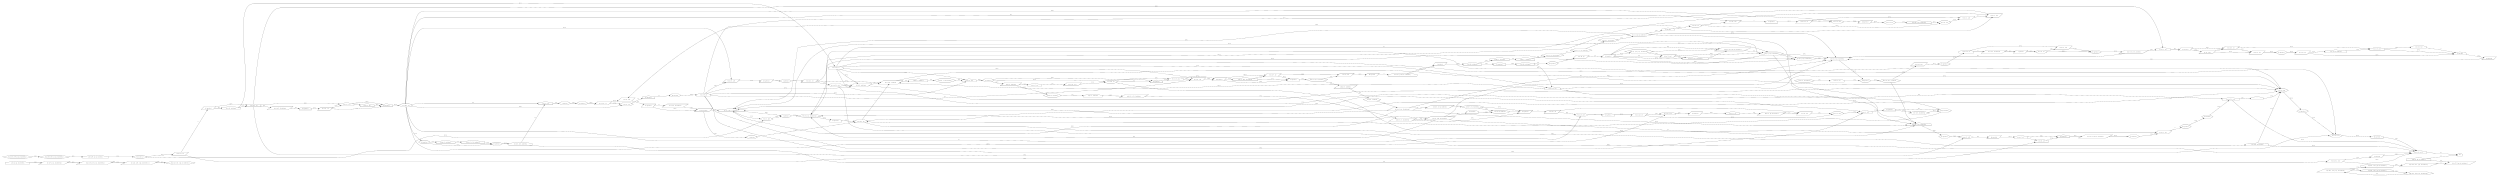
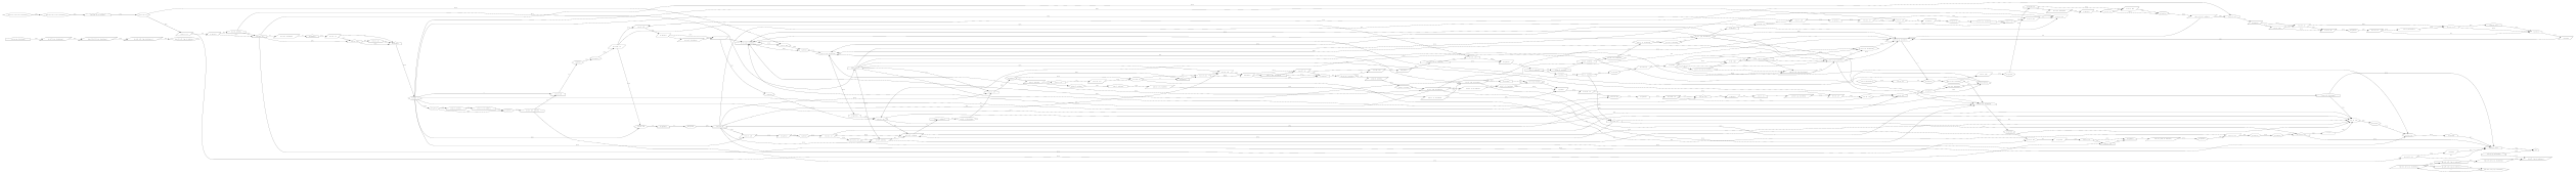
  digraph {
    fontname=Montserrat
    rankdir=LR
    node [fontname=Montserrat shape=parallelogram]
    edge [fontname=Montserrat]
    n1 [label="sub sp , sp , # address" shape=house]
    n2 [label="str x27 , [ sp , # address ]"]
    n3 [label="stp x26 , x25 , [ sp , # address ]"]
    n4 [label="stp x24 , x23 , [ sp , # address ]"]
    n5 [label="stp x22 , x21 , [ sp , # address ]" shape=hexagon]
    n6 [label="stp x20 , x19 , [ sp , # address ]" shape=hexagon]
    n7 [label="stp x29 , x30 , [ sp , # address ]" shape=hexagon]
    n8 [label="add x29 , sp , # address" shape=house]
    n9 [label="mov x20 , x1" shape=hexagon]
    n10 [label="mov x21 , x0"]
    n11 [label="mov x1 , x20" shape=hexagon]
    n12 [label="bl symbol"]
    n13 [label="mov x0 , x21" shape=house]
    n14 [label="bl symbol" shape=hexagon]
    n15 [label="cbz x0 , address" shape=house]
    n16 [label="mov x23 , x0" shape=house]
    n17 [label="bl symbol" shape=house]
    n18 [label="mov x19 , xzr" shape=house]
    n19 [label="mov w0 , # address"]
    n20 [label="mov x0 , x23" shape=house]
    n21 [label="mov x0 , x23" shape=hexagon]
    n22 [label="mov x0 , x23" shape=house]
    n23 [label="mov x22 , xzr" shape=house]
    n24 [label="mov x0 , x19" shape=hexagon]
    n25 [label="cbz x19 , address"]
    n26 [label="mov x0 , x19" shape=house]
    n27 [label="mov x1 , x19"]
    n28 [label="mov x4 , x19" shape=house]
    n29 [label="mov x4 , x19"]
    n30 [label="mov x0 , x22" shape=hexagon]
    n31 [label="cbnz x22 , address"]
    n32 [label="mov w24 , wzr" shape=house]
    n33 [label="bl symbol" shape=house]
    n34 [label="bl symbol" shape=hexagon]
    n35 [label="bl symbol"]
    n36 [label="bl symbol" shape=house]
    n37 [label="mov x5 , x26"]
    n38 [label="bl symbol" shape=house]
    n39 [label="bl symbol" shape=house]
    n40 [label="mov x2 , xzr" shape=house]
    n41 [label="bl symbol"]
    n42 [label="bl symbol"]
    n43 [label="bl symbol" shape=hexagon]
    n44 [label="adrp x1 , address" shape=house]
    n45 [label="mov w0 , w24" shape=house]
    n46 [label="b address" shape=house]
    n47 [label="mov x1 , x0"]
    n48 [label="mov x25 , x0" shape=hexagon]
    n49 [label="bl symbol" shape=hexagon]
    n50 [label="mov x0 , x25" shape=house]
    n51 [label="mov x0 , x25" shape=hexagon]
    n52 [label="mov x0 , x25"]
    n53 [label="mov x0 , x25" shape=hexagon]
    n54 [label="mov x0 , x25" shape=house]
    n55 [label="mov x0 , x25"]
    n56 [label="mov x0 , x25" shape=hexagon]
    n57 [label="adrp x1 , address" shape=house]
    n58 [label="bl symbol" shape=hexagon]
    n59 [label="bl symbol" shape=hexagon]
    n60 [label="bl symbol" shape=house]
    n61 [label="bl symbol"]
    n62 [label="bl symbol" shape=house]
    n63 [label="bl symbol"]
    n64 [label="bl symbol" shape=house]
    n65 [label="bl symbol"]
    n66 [label="add x1 , x1 , # address" shape=house]
    n67 [label="tbz w0 , # 0 , address" shape=house]
    n68 [label="mov w24 , wzr"]
    n69 [label="b address"]
    n70 [label=ret shape=house]
    n71 [label="bl symbol" shape=hexagon]
    n72 [label="ldp x29 , x30 , [ sp , # address ]" shape=house]
    n73 [label="ldp x20 , x19 , [ sp , # address ]" shape=hexagon]
    n74 [label="mov x26 , x0"]
+   n75 [label="mov x1 , x26" shape=house]
    n76 [label="bl symbol"]
    n77 [label="bl symbol"]
    n78 [label="bl symbol" shape=hexagon]
    n79 [label="mov x19 , x0" shape=house]
    n80 [label="bl symbol" shape=hexagon]
    n81 [label="mov x22 , x0"]
    n82 [label="mov w24 , wzr" shape=hexagon]
    n83 [label="add x1 , x1 , # address" shape=hexagon]
    n84 [label="ldp x22 , x21 , [ sp , # address ]"]
    n85 [label="ldp x24 , x23 , [ sp , # address ]" shape=house]
    n86 [label="ldp x26 , x25 , [ sp , # address ]"]
    n87 [label="ldr x27 , [ sp , # address ]"]
    n88 [label="add sp , sp , # address" shape=house]
    n89 [label="cbz x0 , address"]
    n90 [label="mov x24 , x0" shape=hexagon]
    n91 [label="bl symbol" shape=house]
    n92 [label="adrp x0 , address" shape=hexagon]
    n93 [label="mov x1 , xzr" shape=house]
    n94 [label="mov x0 , x24" shape=house]
    n95 [label="mov x0 , x24"]
    n96 [label="adrp x1 , address" shape=house]
    n97 [label="mov w2 , wzr"]
    n98 [label="add x0 , x0 , # address"]
    n99 [label="add x1 , x1 , # address"]
    n100 [label="str xzr , [ sp , # address ]"]
    n101 [label="bl symbol"]
    n102 [label="b address" shape=house]
    n103 [label="ldr x0 , [ sp , # address ]" shape=house]
    n104 [label="ldr x0 , [ sp , # address ]" shape=hexagon]
    n105 [label="add x0 , sp , # address"]
    n106 [label="add x0 , sp , # address" shape=house]
    n107 [label="mov x21 , x0"]
    n108 [label="mov w2 , # address" shape=hexagon]
    n109 [label="bl symbol" shape=house]
    n110 [label="bl symbol" shape=hexagon]
    n111 [label="bl symbol" shape=hexagon]
    n112 [label="bl symbol" shape=hexagon]
    n113 [label="sub x1 , x29 , # address" shape=house]
    n114 [label="mov x27 , x0"]
    n115 [label="bl symbol" shape=house]
    n116 [label="mov x0 , x27"]
    n117 [label="tbz w0 , # 0 , address" shape=hexagon]
    n118 [label="bl symbol"]
    n119 [label="adrp x0 , address"]
    n120 [label="adrp x1 , address" shape=hexagon]
    n121 [label="str xzr , [ sp , # address ]"]
    n122 [label="ldur x0 , [ x29 , #- address ]" shape=house]
    n123 [label="mov x1 , x21"]
    n124 [label="mov x2 , x22" shape=hexagon]
    n125 [label="mov x22 , x0"]
    n126 [label="mov x3 , x0" shape=house]
    n127 [label="add x0 , sp , # address"]
    n128 [label="cmn w0 , # address" shape=hexagon]
    n129 [label="b.eq address" shape=hexagon]
    n130 [label="mov x22 , xzr" shape=hexagon]
    n131 [label="mov w24 , # address" shape=house]
    n132 [label="add x0 , x0 , # address"]
    n133 [label="add x1 , x1 , # address" shape=hexagon]
    n134 [label="cbz x0 , address" shape=house]
    n135 [label="adrp x0 , address" shape=house]
    n136 [label="bl symbol" shape=house]
    n137 [label="adrp x1 , address" shape=house]
    n138 [label="cbz x0 , address" shape=house]
    n139 [label="add x0 , x0 , # address" shape=hexagon]
    n140 [label="bl symbol" shape=hexagon]
    n141 [label="add x1 , x1 , # address" shape=hexagon]
    n142 [label="mov w2 , # address" shape=hexagon]
    n143 [label="str xzr , [ sp , # address ]" shape=hexagon]
    n144 [label="bl symbol" shape=house]
    n145 [label="mov x21 , x0" shape=hexagon]
    n146 [label="mov x1 , x21" shape=hexagon]
    n147 [label="mov x2 , x22"]
    n148 [label="mov x22 , x0"]
    n149 [label="mov x3 , x0" shape=hexagon]
    n150 [label="add x0 , sp , # address" shape=house]
    n151 [label="cmn w0 , # address"]
    n152 [label="b.ne address"]
    n153 [label="b address" shape=hexagon]
    n154 [label="mov x8 , sp"]
    n155 [label="bl symbol"]
    n156 [label="ldp q2 , q0 , [ sp , # address ]" shape=hexagon]
    n157 [label="ldr q1 , [ sp ]"]
    n158 [label="ldr q3 , [ sp , # address ]" shape=house]
    n159 [label="stp q2 , q0 , [ sp , # address ]"]
    n160 [label="str q1 , [ sp , # address ]" shape=hexagon]
    n161 [label="str q3 , [ sp , # address ]" shape=hexagon]
    n162 [label="tbz w0 , # 0 , address" shape=hexagon]
    n163 [label="mov x1 , x0" shape=house]
    n164 [label="ldur x0 , [ x29 , #- address ]"]
    n165 [label="bl symbol" shape=hexagon]
    n166 [label="b address" shape=hexagon]
    n167 [label="ldr x0 , [ sp ]"]
    n168 [label="bl symbol" shape=hexagon]
    n169 [label="mov x20 , x0" shape=house]
    n170 [label="mov w0 , # address"]
    n171 [label="mov x0 , x20"]
    n172 [label="bl symbol"]
    n173 [label="bl symbol" shape=hexagon]
    n174 [label="mov x1 , x0" shape=hexagon]
    n175 [label="tbnz w0 , # 0 , address"]
    n176 [label="ldr x8 , [ sp ]"]
    n177 [label="mov x20 , x0"]
    n178 [label="mov w1 , # address" shape=hexagon]
    n179 [label="mov x3 , xzr" shape=house]
    n180 [label="mov x0 , x8"]
    n181 [label="mov x0 , x20" shape=house]
    n182 [label="bl symbol" shape=hexagon]
    n183 [label="bl symbol" shape=house]
    n184 [label="mov w3 , wzr" shape=house]
    n185 [label="mov x2 , x0"]
    n186 [label="mov w1 , # address" shape=house]
    n187 [label="b address"]
    n1 -> n2 [label=CFG]
    n2 -> n3 [label=CFG]
    n3 -> n4 [label=CFG]
    n4 -> n5 [label=CFG]
    n6 -> n7 [label=CFG]
    n7 -> n8 [label=CFG]
    n8 -> n9 [label=CFG]
    n9 -> n10 [label=CFG]
    n9 -> n11 [label=DFG]
    n10 -> n12 [label=CFG]
    n10 -> n13 [label=DFG]
    n11 -> n14 [label=DFG]
    n12 -> n15 [label=DFG]
    n12 -> n16 [label=DFG]
    n13 -> n17 [label=DFG]
    n14 -> n104 [label=CFG]
    n15 -> n16 [label=CFG]
    n15 -> n18 [label=CFG]
    n16 -> n19 [label=CFG]
    n16 -> n20 [label=DFG]
    n16 -> n21 [label=DFG]
    n16 -> n22 [label=DFG]
    n17 -> n164 [label=CFG]
    n18 -> n23 [label=CFG]
    n18 -> n24 [label=DFG]
    n18 -> n25 [label=DFG]
    n18 -> n26 [label=DFG]
    n18 -> n27 [label=DFG]
    n18 -> n28 [label=DFG]
    n18 -> n29 [label=DFG]
    n19 -> n38 [label=CFG]
    n20 -> n39 [label=DFG]
    n20 -> n40 [label=CFG]
    n21 -> n41 [label=DFG]
    n22 -> n42 [label=CFG]
    n23 -> n30 [label=DFG]
    n23 -> n31 [label=DFG]
    n23 -> n32 [label=CFG]
    n24 -> n33 [label=DFG]
    n25 -> n30 [label=CFG]
    n25 -> n31 [label=CFG]
    n26 -> n34 [label=DFG]
    n27 -> n35 [label=DFG]
    n28 -> n36 [label=CFG]
    n29 -> n37 [label=CFG]
    n30 -> n43 [label=DFG]
    n31 -> n30 [label=CFG]
    n31 -> n44 [label=CFG]
    n32 -> n45 [label=DFG]
    n32 -> n46 [label=CFG]
    n33 -> n45 [label=CFG]
    n34 -> n89 [label=DFG]
    n34 -> n90 [label=DFG]
    n34 -> n91 [label=DFG]
    n35 -> n113 [label=CFG]
    n35 -> n114 [label=DFG]
    n35 -> n115 [label=DFG]
    n36 -> n128 [label=CFG]
    n36 -> n129 [label=DFG]
    n37 -> n77 [label=CFG]
    n38 -> n47 [label=DFG]
    n39 -> n48 [label=DFG]
    n40 -> n39 [label=CFG]
    n41 -> n163 [label=DFG]
    n42 -> n176 [label=CFG]
    n42 -> n177 [label=DFG]
    n43 -> n24 [label=CFG]
    n44 -> n83 [label=CFG]
    n45 -> n70 [label=DFG]
    n46 -> n30 [label=CFG]
    n47 -> n20 [label=CFG]
    n47 -> n39 [label=DFG]
    n48 -> n49 [label=CFG]
    n48 -> n50 [label=DFG]
    n48 -> n51 [label=DFG]
    n48 -> n52 [label=DFG]
    n48 -> n53 [label=DFG]
    n48 -> n54 [label=DFG]
    n48 -> n55 [label=DFG]
    n48 -> n56 [label=DFG]
    n49 -> n57 [label=CFG]
    n49 -> n58 [label=DFG]
    n50 -> n59 [label=CFG]
    n51 -> n60 [label=CFG]
    n52 -> n61 [label=CFG]
    n53 -> n62 [label=CFG]
    n54 -> n63 [label=DFG]
    n55 -> n64 [label=CFG]
    n56 -> n65 [label=DFG]
    n57 -> n66 [label=CFG]
    n58 -> n67 [label=DFG]
    n59 -> n71 [label=CFG]
    n60 -> n78 [label=CFG]
    n61 -> n80 [label=CFG]
    n62 -> n125 [label=DFG]
    n63 -> n126 [label=DFG]
    n64 -> n148 [label=DFG]
    n65 -> n149 [label=DFG]
    n66 -> n58 [label=CFG]
    n67 -> n50 [label=CFG]
    n67 -> n68 [label=CFG]
    n68 -> n45 [label=DFG]
    n68 -> n69 [label=CFG]
    n69 -> n45 [label=CFG]
    n71 -> n74 [label=DFG]
    n72 -> n73 [label=CFG]
    n73 -> n84 [label=CFG]
    n74 -> n37 [label=DFG]
    n74 -> n51 [label=CFG]
+   n74 -> n75 [label=DFG]
+   n75 -> n76 [label=DFG]
    n76 -> n134 [label=DFG]
    n77 -> n151 [label=CFG]
    n77 -> n152 [label=DFG]
    n78 -> n79 [label=DFG]
    n79 -> n24 [label=DFG]
    n79 -> n25 [label=DFG]
    n79 -> n26 [label=DFG]
    n79 -> n27 [label=DFG]
    n79 -> n28 [label=DFG]
    n79 -> n29 [label=DFG]
    n79 -> n52 [label=CFG]
    n80 -> n81 [label=DFG]
    n81 -> n30 [label=DFG]
    n81 -> n31 [label=DFG]
    n81 -> n82 [label=CFG]
    n82 -> n25 [label=CFG]
    n82 -> n45 [label=DFG]
    n83 -> n26 [label=CFG]
    n84 -> n72 [label=CFG]
    n84 -> n85 [label=CFG]
    n85 -> n86 [label=CFG]
    n86 -> n87 [label=CFG]
    n88 -> n70 [label=CFG]
    n88 -> n87 [label=CFG]
    n89 -> n92 [label=CFG]
    n89 -> n93 [label=CFG]
    n90 -> n91 [label=CFG]
    n90 -> n94 [label=DFG]
    n90 -> n95 [label=DFG]
    n91 -> n94 [label=CFG]
    n92 -> n96 [label=CFG]
    n93 -> n97 [label=CFG]
    n94 -> n27 [label=CFG]
    n94 -> n35 [label=DFG]
    n95 -> n112 [label=DFG]
    n96 -> n98 [label=CFG]
    n97 -> n90 [label=CFG]
    n98 -> n99 [label=CFG]
    n99 -> n100 [label=CFG]
    n99 -> n101 [label=DFG]
    n100 -> n102 [label=CFG]
    n100 -> n103 [label=DFG]
    n100 -> n104 [label=DFG]
    n100 -> n105 [label=DFG]
    n100 -> n106 [label=DFG]
    n101 -> n107 [label=DFG]
    n102 -> n108 [label=CFG]
    n103 -> n11 [label=CFG]
    n103 -> n14 [label=DFG]
    n104 -> n109 [label=DFG]
    n105 -> n110 [label=DFG]
    n106 -> n111 [label=DFG]
    n107 -> n53 [label=CFG]
    n107 -> n123 [label=DFG]
    n108 -> n101 [label=CFG]
    n109 -> n130 [label=CFG]
    n110 -> n162 [label=DFG]
    n111 -> n21 [label=CFG]
    n112 -> n166 [label=CFG]
    n113 -> n114 [label=CFG]
    n113 -> n115 [label=DFG]
    n114 -> n115 [label=CFG]
    n114 -> n116 [label=DFG]
    n115 -> n117 [label=DFG]
    n116 -> n118 [label=DFG]
    n117 -> n116 [label=CFG]
    n117 -> n119 [label=CFG]
    n118 -> n122 [label=CFG]
    n119 -> n120 [label=CFG]
    n120 -> n121 [label=CFG]
    n121 -> n103 [label=DFG]
    n121 -> n104 [label=DFG]
    n121 -> n105 [label=DFG]
    n121 -> n106 [label=DFG]
    n121 -> n132 [label=CFG]
+   n122 -> n75 [label=CFG]
    n122 -> n76 [label=DFG]
    n123 -> n124 [label=CFG]
    n124 -> n28 [label=CFG]
    n125 -> n54 [label=CFG]
    n125 -> n124 [label=DFG]
    n126 -> n127 [label=CFG]
    n127 -> n123 [label=CFG]
    n128 -> n129 [label=CFG]
    n129 -> n103 [label=CFG]
    n129 -> n130 [label=CFG]
    n130 -> n30 [label=DFG]
    n130 -> n31 [label=DFG]
    n130 -> n131 [label=CFG]
    n131 -> n30 [label=CFG]
    n131 -> n45 [label=DFG]
    n132 -> n133 [label=CFG]
    n133 -> n101 [label=DFG]
    n133 -> n108 [label=CFG]
    n134 -> n135 [label=CFG]
    n134 -> n136 [label=CFG]
    n135 -> n137 [label=CFG]
    n136 -> n138 [label=DFG]
    n137 -> n139 [label=CFG]
    n138 -> n23 [label=CFG]
    n138 -> n140 [label=CFG]
    n139 -> n141 [label=CFG]
    n140 -> n154 [label=CFG]
    n141 -> n142 [label=CFG]
    n142 -> n143 [label=CFG]
    n143 -> n103 [label=DFG]
    n143 -> n104 [label=DFG]
    n143 -> n105 [label=DFG]
    n143 -> n106 [label=DFG]
    n143 -> n144 [label=CFG]
    n144 -> n145 [label=DFG]
    n145 -> n55 [label=CFG]
    n145 -> n146 [label=DFG]
    n146 -> n147 [label=CFG]
    n147 -> n29 [label=CFG]
    n148 -> n56 [label=CFG]
    n148 -> n147 [label=DFG]
    n149 -> n150 [label=CFG]
    n150 -> n146 [label=CFG]
    n151 -> n152 [label=CFG]
    n152 -> n103 [label=CFG]
    n152 -> n153 [label=CFG]
    n153 -> n130 [label=CFG]
    n154 -> n155 [label=CFG]
    n155 -> n156 [label=DFG]
    n155 -> n157 [label=DFG]
    n155 -> n158 [label=DFG]
    n155 -> n159 [label=DFG]
    n155 -> n160 [label=DFG]
    n155 -> n161 [label=DFG]
    n156 -> n157 [label=CFG]
    n156 -> n159 [label=DFG]
    n157 -> n158 [label=CFG]
    n157 -> n160 [label=DFG]
    n158 -> n159 [label=CFG]
    n158 -> n161 [label=DFG]
    n159 -> n160 [label=CFG]
    n160 -> n103 [label=DFG]
    n160 -> n104 [label=DFG]
    n160 -> n105 [label=DFG]
    n160 -> n106 [label=DFG]
    n160 -> n161 [label=CFG]
    n161 -> n105 [label=CFG]
    n162 -> n106 [label=CFG]
    n162 -> n167 [label=CFG]
    n163 -> n13 [label=CFG]
    n163 -> n17 [label=DFG]
    n164 -> n165 [label=DFG]
    n165 -> n95 [label=CFG]
    n166 -> n32 [label=CFG]
    n167 -> n168 [label=CFG]
    n168 -> n169 [label=DFG]
    n169 -> n170 [label=CFG]
    n169 -> n171 [label=DFG]
    n170 -> n172 [label=CFG]
    n171 -> n173 [label=DFG]
    n172 -> n174 [label=DFG]
    n173 -> n175 [label=DFG]
    n174 -> n171 [label=CFG]
    n174 -> n173 [label=DFG]
    n175 -> n22 [label=CFG]
    n175 -> n105 [label=CFG]
    n176 -> n177 [label=CFG]
    n176 -> n180 [label=DFG]
    n177 -> n180 [label=CFG]
    n177 -> n181 [label=DFG]
    n178 -> n179 [label=CFG]
    n179 -> n110 [label=CFG]
    n180 -> n182 [label=DFG]
    n181 -> n183 [label=DFG]
    n181 -> n184 [label=CFG]
    n182 -> n185 [label=DFG]
    n183 -> n187 [label=CFG]
    n184 -> n183 [label=CFG]
    n185 -> n183 [label=DFG]
    n185 -> n186 [label=CFG]
    n186 -> n181 [label=CFG]
    n187 -> n105 [label=CFG]
  }
